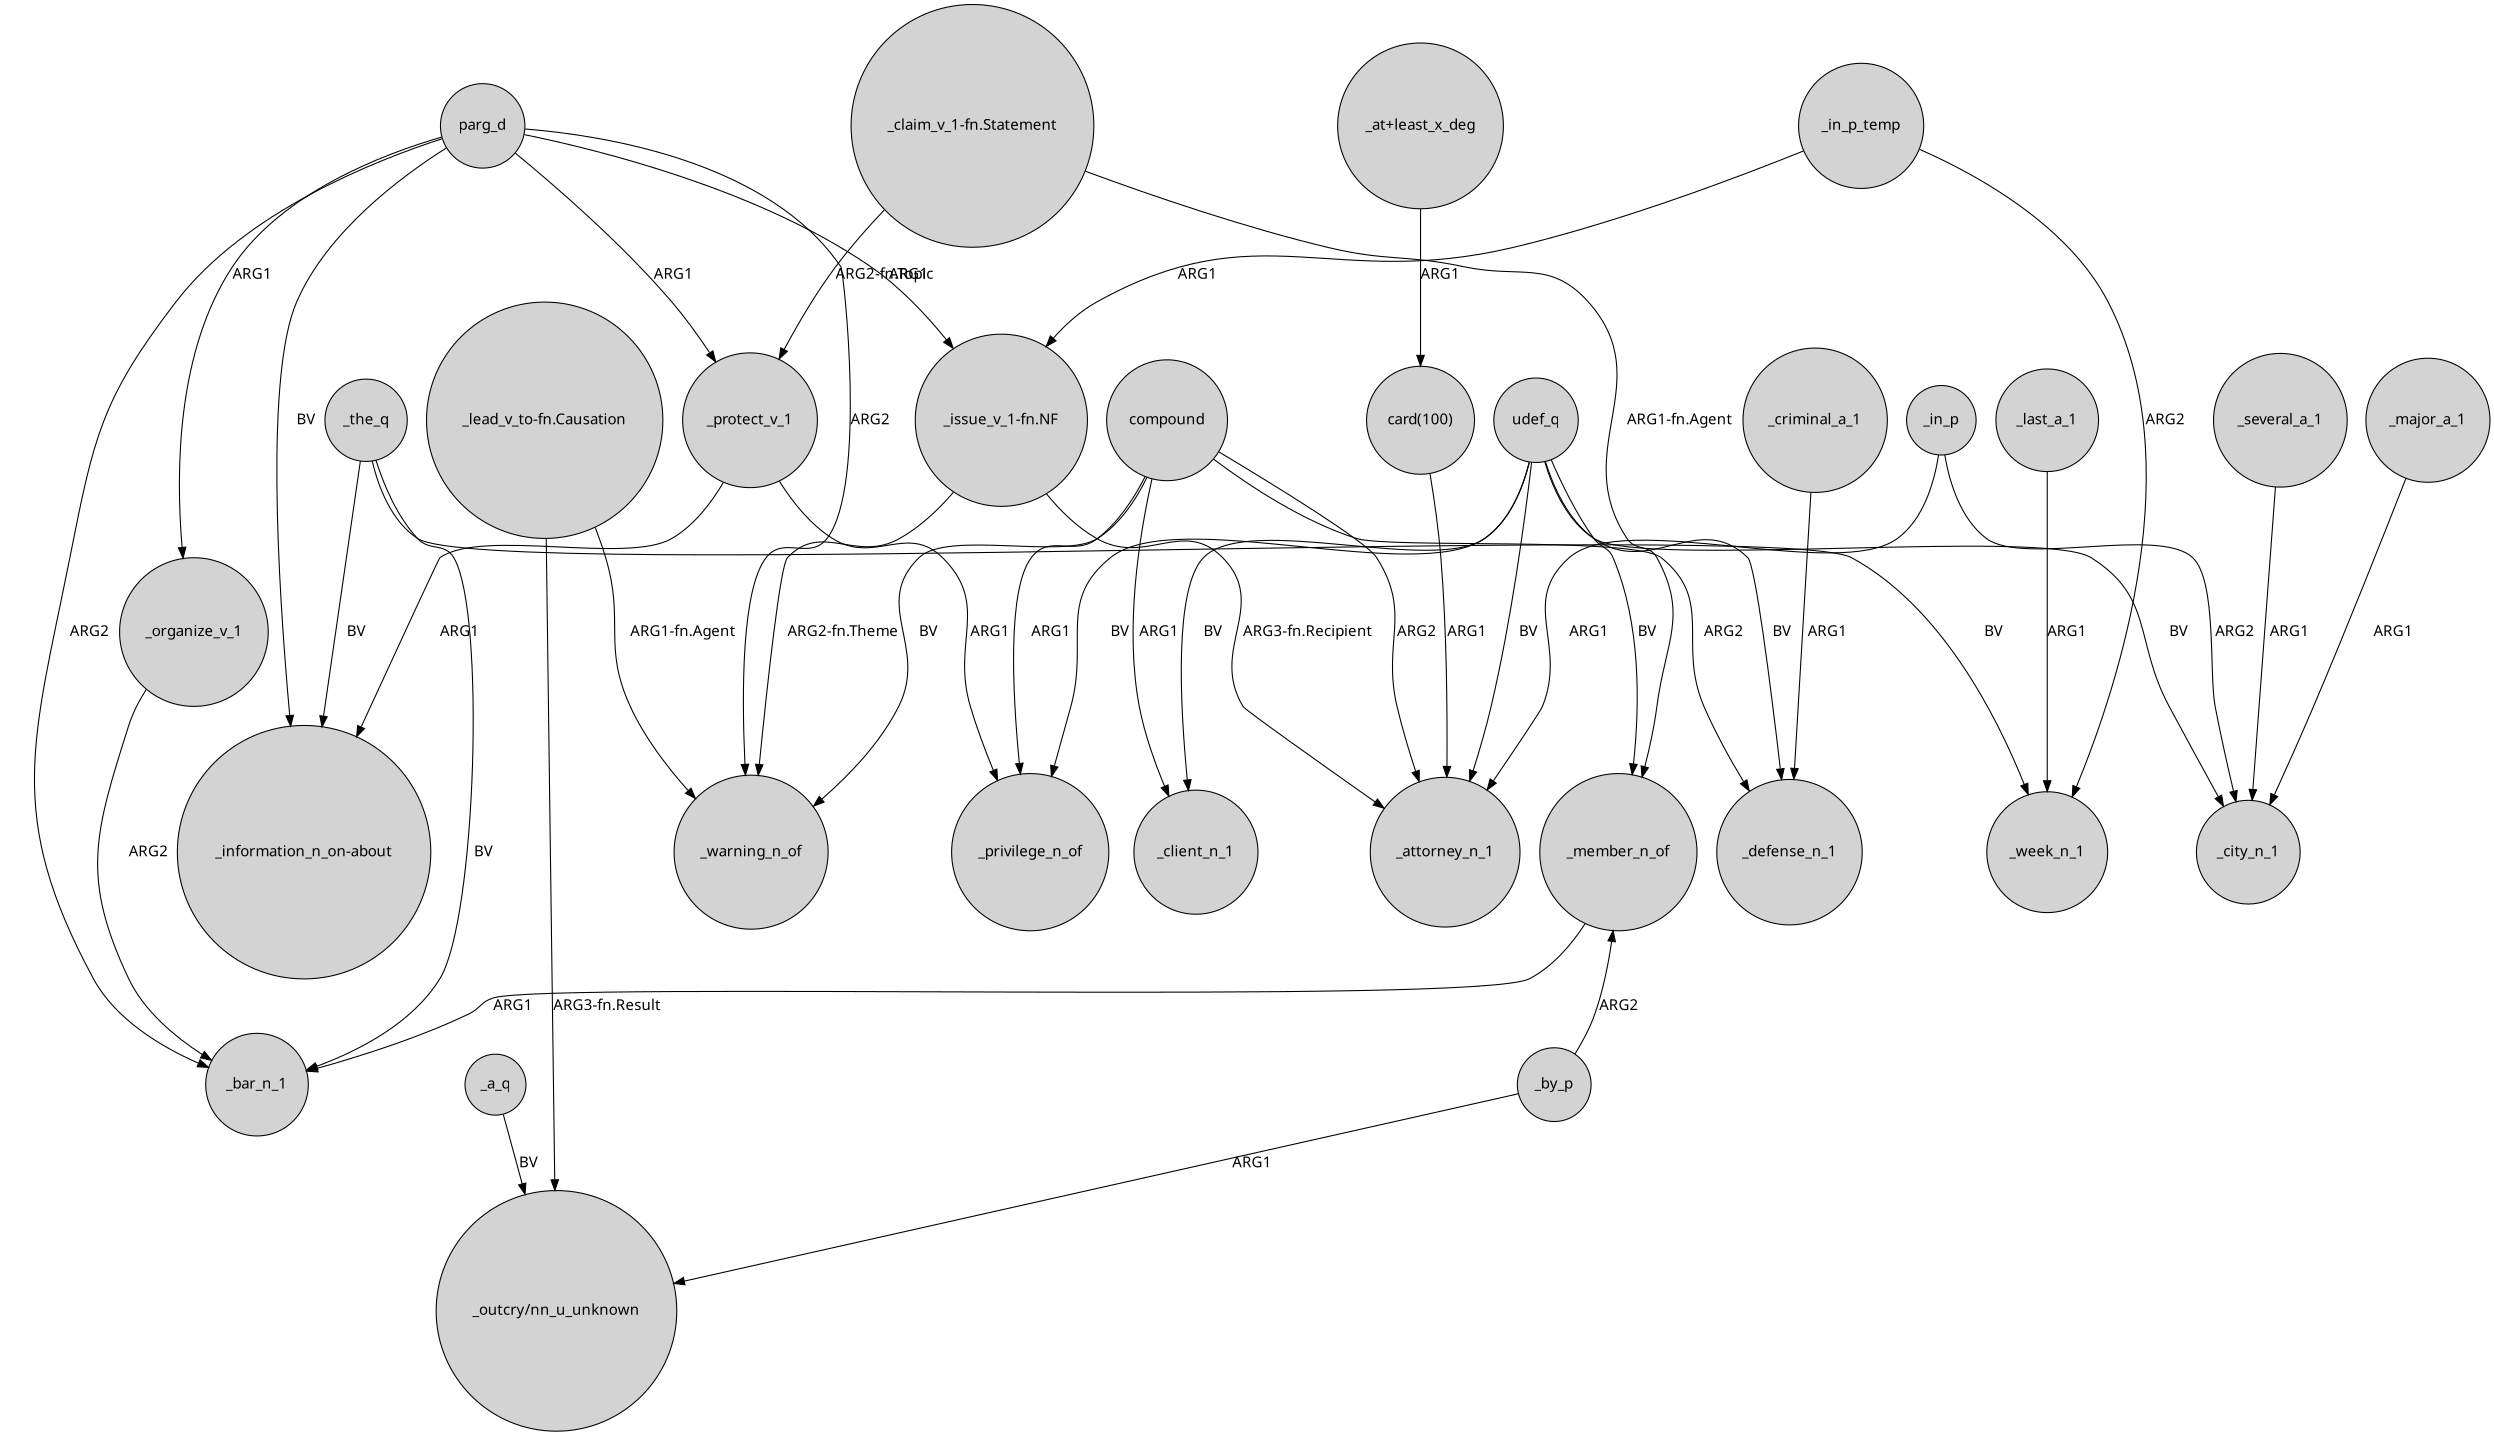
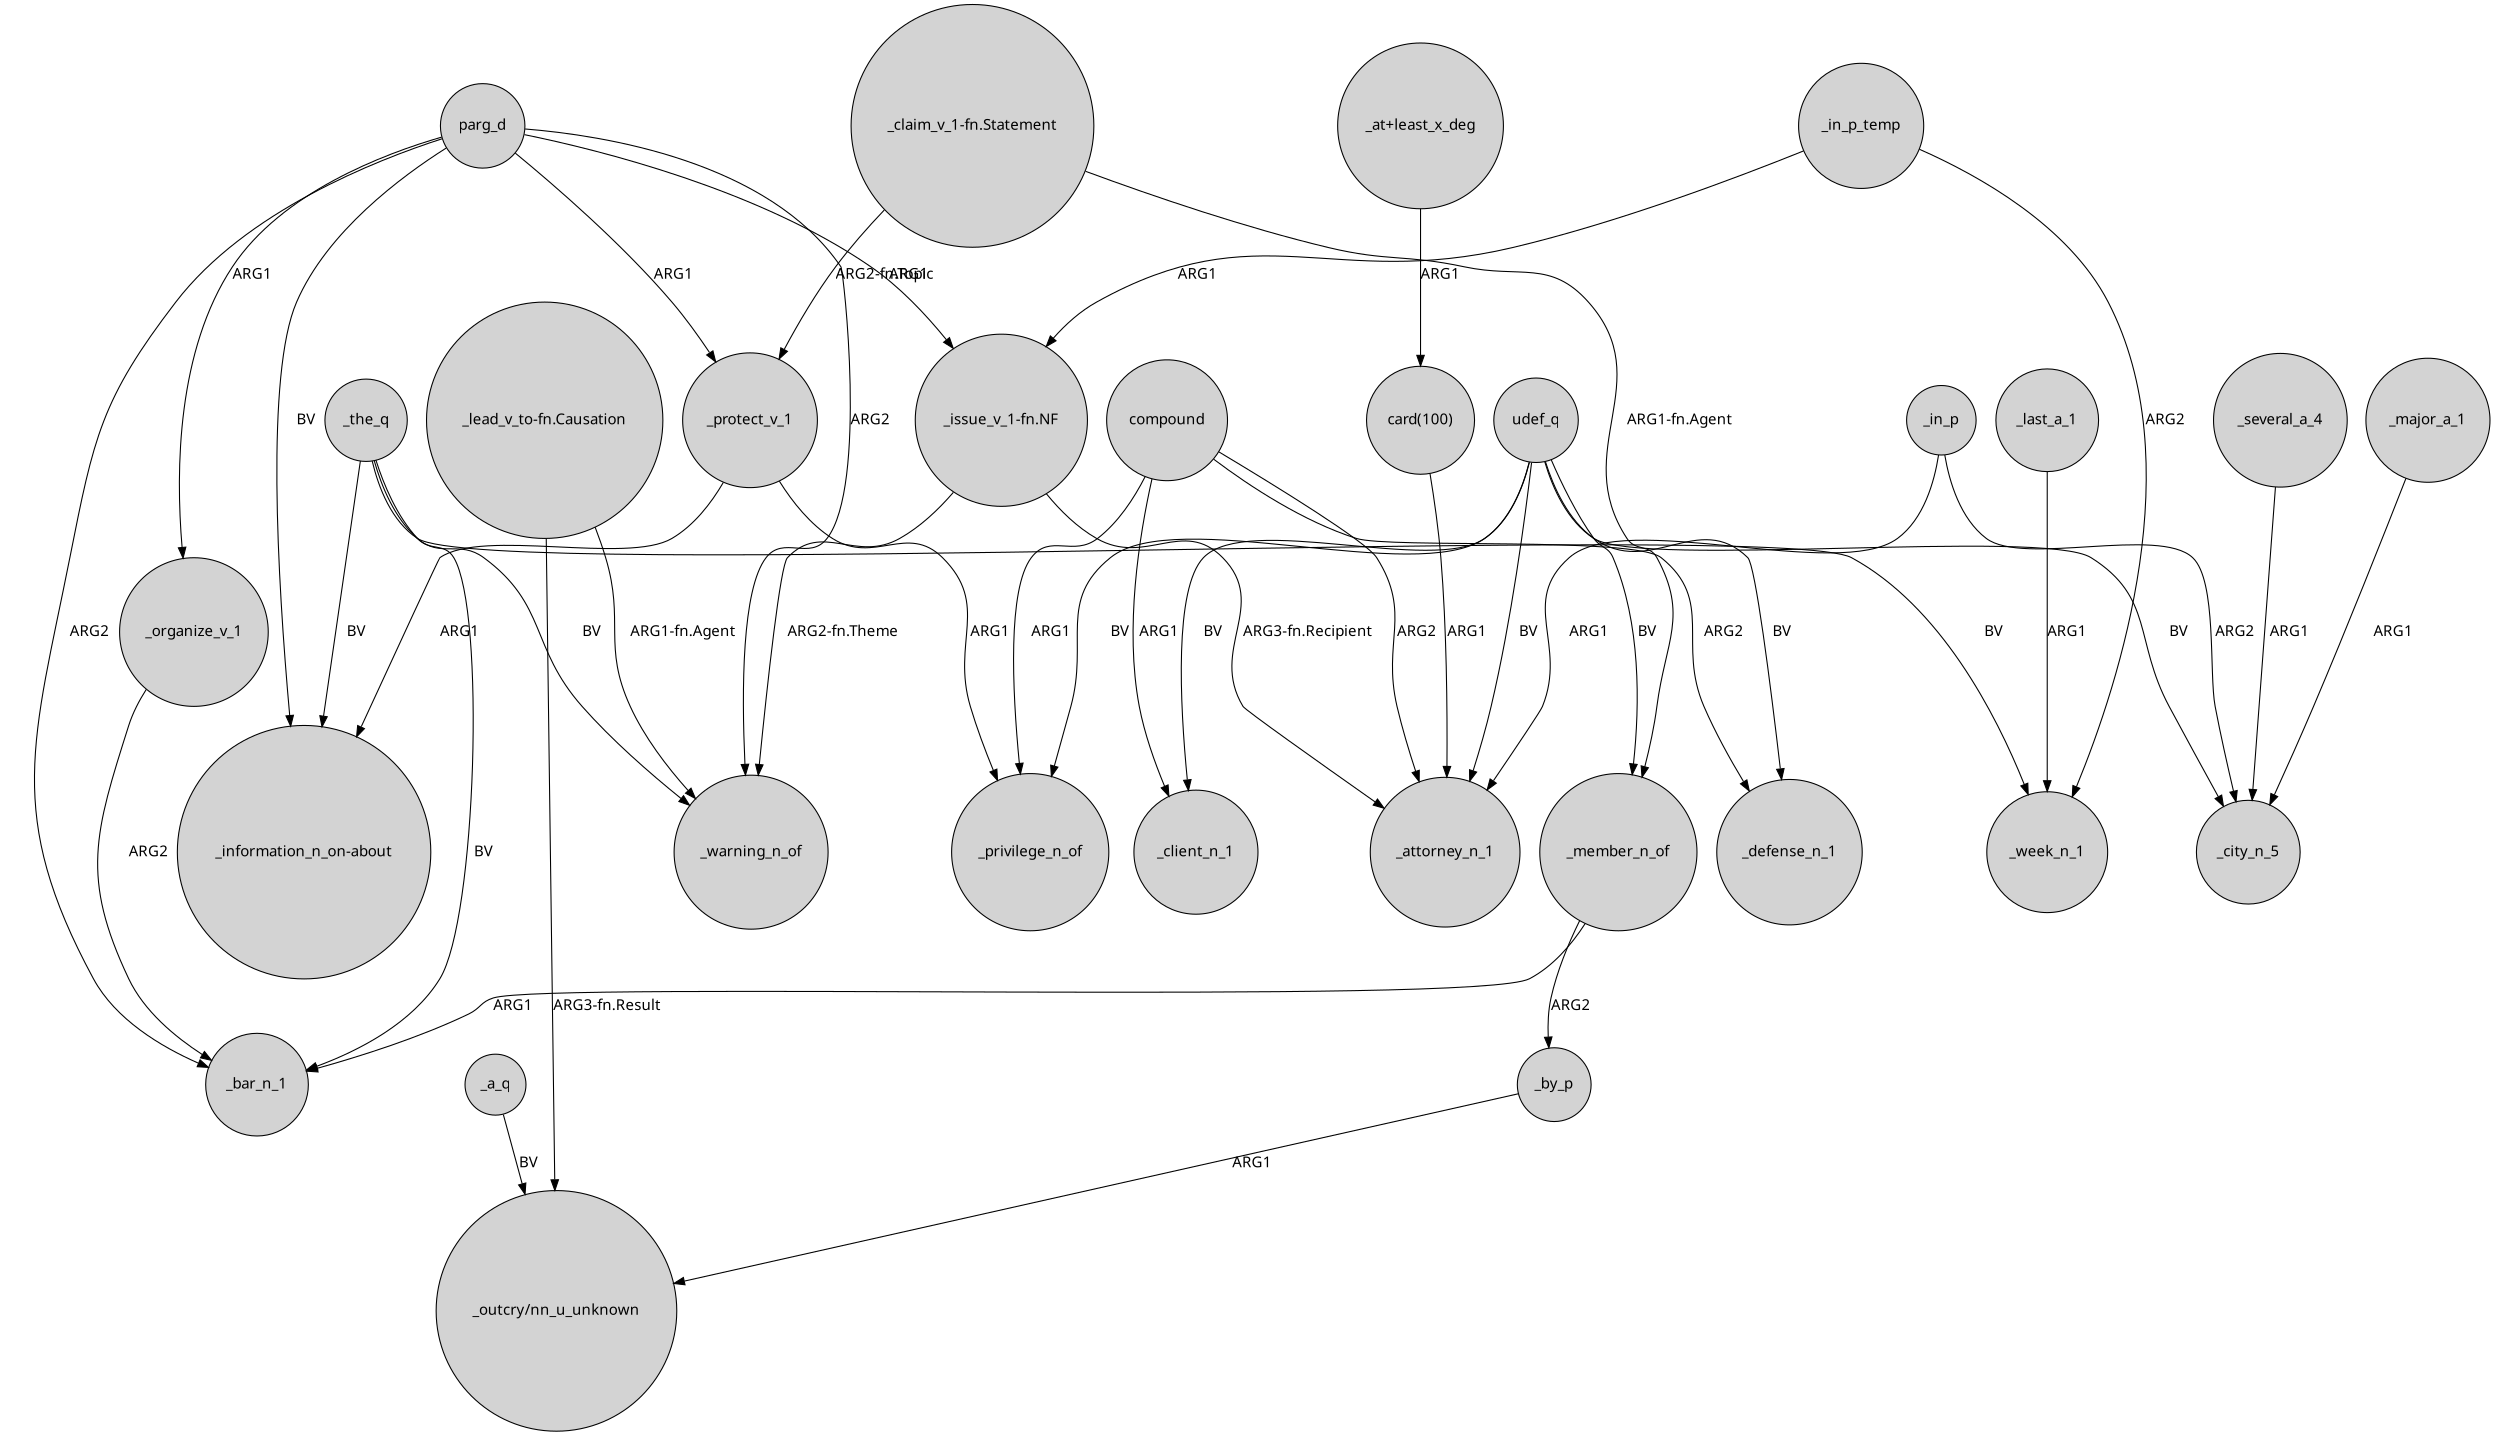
  digraph {
    fontname="Noto Sans"
    node [fontname="Noto Sans" shape=circle style=filled]
    edge [fontname="Noto Sans"]
    parg_d
    _protect_v_1
    "_issue_v_1-fn.NF"
    _warning_n_of
    _bar_n_1
    "_information_n_on-about"
    _organize_v_1
    _privilege_n_of
    _attorney_n_1
    "_claim_v_1-fn.Statement"
    _member_n_of
    compound
    _client_n_1
    _defense_n_1
    udef_q
-   _city_n_1
+   _city_n_1 [label=_city_n_5]
    _in_p_temp
    _week_n_1
    _the_q
    "_at+least_x_deg"
    "card(100)"
    _in_p
    _a_q
    "_outcry/nn_u_unknown"
-   _several_a_1
+   _several_a_1 [label=_several_a_4]
    "_lead_v_to-fn.Causation"
-   _criminal_a_1
    _last_a_1
    _major_a_1
    _by_p
    parg_d -> _protect_v_1 [label=ARG1]
    parg_d -> "_issue_v_1-fn.NF" [label=ARG1]
    parg_d -> _warning_n_of [label=ARG2]
    parg_d -> _bar_n_1 [label=ARG2]
    parg_d -> "_information_n_on-about" [label=BV]
    parg_d -> _organize_v_1 [label=ARG1]
    _protect_v_1 -> "_information_n_on-about" [label=ARG1]
    _protect_v_1 -> _privilege_n_of [label=ARG1]
    "_issue_v_1-fn.NF" -> _warning_n_of [label="ARG2-fn.Theme"]
    "_issue_v_1-fn.NF" -> _attorney_n_1 [label="ARG3-fn.Recipient"]
    _organize_v_1 -> _bar_n_1 [label=ARG2]
    "_claim_v_1-fn.Statement" -> _protect_v_1 [label="ARG2-fn.Topic"]
    "_claim_v_1-fn.Statement" -> _member_n_of [label="ARG1-fn.Agent"]
    _member_n_of -> _bar_n_1 [label=ARG1]
    compound -> _privilege_n_of [label=ARG1]
    compound -> _attorney_n_1 [label=ARG2]
    compound -> _client_n_1 [label=ARG1]
    compound -> _defense_n_1 [label=ARG2]
    udef_q -> _privilege_n_of [label=BV]
    udef_q -> _attorney_n_1 [label=BV]
    udef_q -> _member_n_of [label=BV]
    udef_q -> _client_n_1 [label=BV]
    udef_q -> _defense_n_1 [label=BV]
    udef_q -> _city_n_1 [label=BV]
    _in_p_temp -> "_issue_v_1-fn.NF" [label=ARG1]
    _in_p_temp -> _week_n_1 [label=ARG2]
-   compound -> _warning_n_of [label=BV]
+   _the_q -> _warning_n_of [label=BV]
    _the_q -> _bar_n_1 [label=BV]
    _the_q -> "_information_n_on-about" [label=BV]
    _the_q -> _week_n_1 [label=BV]
    "_at+least_x_deg" -> "card(100)" [label=ARG1]
    "card(100)" -> _attorney_n_1 [label=ARG1]
    _in_p -> _attorney_n_1 [label=ARG1]
    _in_p -> _city_n_1 [label=ARG2]
    _a_q -> "_outcry/nn_u_unknown" [label=BV]
    _several_a_1 -> _city_n_1 [label=ARG1]
    "_lead_v_to-fn.Causation" -> _warning_n_of [label="ARG1-fn.Agent"]
    "_lead_v_to-fn.Causation" -> "_outcry/nn_u_unknown" [label="ARG3-fn.Result"]
-   _criminal_a_1 -> _defense_n_1 [label=ARG1]
    _last_a_1 -> _week_n_1 [label=ARG1]
    _major_a_1 -> _city_n_1 [label=ARG1]
-   _by_p -> _member_n_of [label=ARG2]
+   _member_n_of -> _by_p [label=ARG2]
    _by_p -> "_outcry/nn_u_unknown" [label=ARG1]
  }
